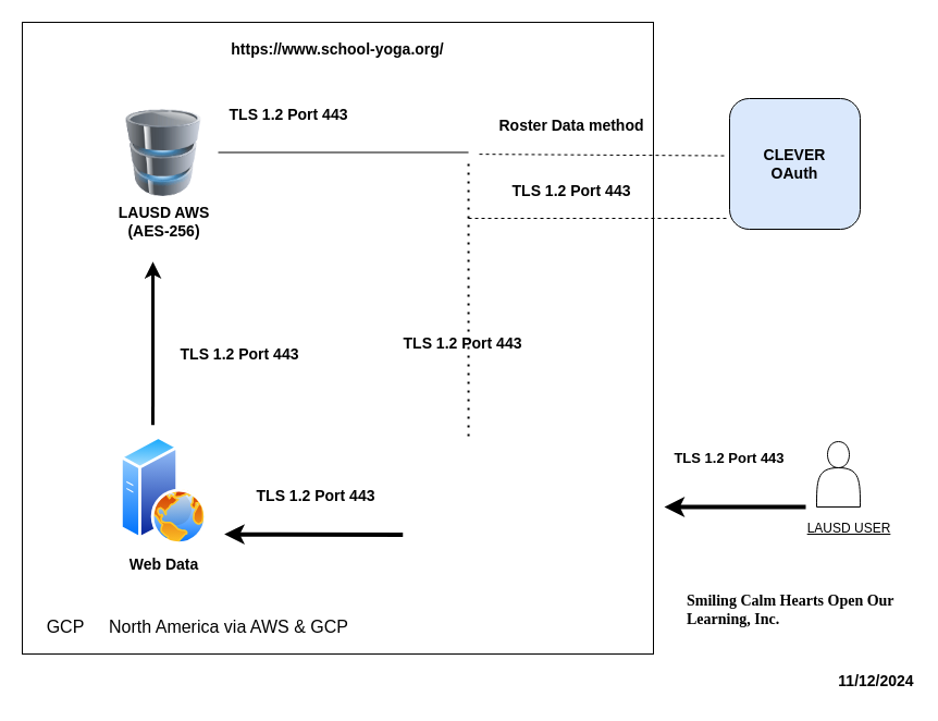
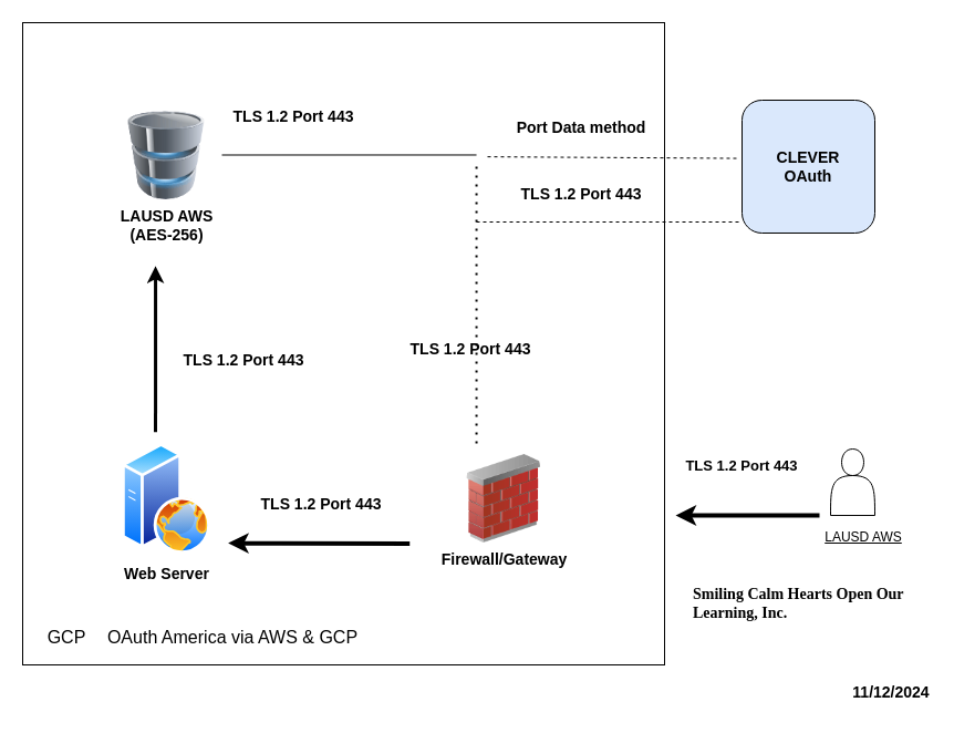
  <mxCell id="0" />
  <mxCell id="1" parent="0" />
  <mxCell id="2" value="" style="whiteSpace=wrap;html=1;aspect=fixed;" vertex="1" parent="1"><mxGeometry x="20" y="20" width="580" height="580" as="geometry" /></mxCell>
  <mxCell id="3" value="" style="shape=actor;whiteSpace=wrap;html=1;" vertex="1" parent="1"><mxGeometry x="750" y="405" width="40" height="60" as="geometry" /></mxCell>
- <mxCell id="5" value="&lt;font style=&quot;font-size: 14px;&quot;&gt;&lt;b&gt;Web Data&lt;/b&gt;&lt;/font&gt;" style="image;aspect=fixed;perimeter=ellipsePerimeter;html=1;align=center;shadow=0;dashed=0;spacingTop=3;image=img/lib/active_directory/web_server.svg;" vertex="1" parent="1"><mxGeometry x="110" y="400" width="80" height="100" as="geometry" /></mxCell>
+ <mxCell id="4" value="&lt;font style=&quot;font-size: 14px;&quot;&gt;&lt;b&gt;Firewall/Gateway&lt;/b&gt;&lt;/font&gt;" style="image;html=1;image=img/lib/clip_art/networking/Firewall_02_128x128.png" vertex="1" parent="1"><mxGeometry x="380" y="410" width="150" height="80" as="geometry" /></mxCell>
+ <mxCell id="5" value="&lt;font style=&quot;font-size: 14px;&quot;&gt;&lt;b&gt;Web Server&lt;/b&gt;&lt;/font&gt;" style="image;aspect=fixed;perimeter=ellipsePerimeter;html=1;align=center;shadow=0;dashed=0;spacingTop=3;image=img/lib/active_directory/web_server.svg;" vertex="1" parent="1"><mxGeometry x="110" y="400" width="80" height="100" as="geometry" /></mxCell>
  <mxCell id="6" value="&lt;b style=&quot;font-size: 14px;&quot;&gt;&lt;font style=&quot;font-size: 14px;&quot;&gt;CLEVER&lt;/font&gt;&lt;/b&gt;&lt;div style=&quot;font-size: 14px;&quot;&gt;&lt;b style=&quot;&quot;&gt;&lt;font style=&quot;font-size: 14px;&quot;&gt;OAuth&lt;/font&gt;&lt;/b&gt;&lt;/div&gt;" style="rounded=1;whiteSpace=wrap;html=1;fillColor=#dae8fc;" vertex="1" parent="1"><mxGeometry x="670" y="90" width="120" height="120" as="geometry" /></mxCell>
  <mxCell id="7" value="" style="endArrow=classic;html=1;rounded=0;exitX=0.603;exitY=0.811;exitDx=0;exitDy=0;strokeWidth=4;entryX=0.328;entryY=0.664;entryDx=0;entryDy=0;entryPerimeter=0;exitPerimeter=0;" edge="1" parent="1" source="2"><mxGeometry width="50" height="50" relative="1" as="geometry"><mxPoint x="324.38" y="490" as="sourcePoint" /><mxPoint x="205.62" y="490.12" as="targetPoint" /></mxGeometry></mxCell>
  <mxCell id="8" value="&lt;b&gt;&lt;font style=&quot;font-size: 14px;&quot;&gt;TLS 1.2 Port 443&lt;/font&gt;&lt;/b&gt;" style="text;html=1;align=center;verticalAlign=middle;whiteSpace=wrap;rounded=0;" vertex="1" parent="1"><mxGeometry x="230" y="440" width="120" height="30" as="geometry" /></mxCell>
  <mxCell id="9" value="" style="endArrow=none;dashed=1;html=1;rounded=0;entryX=-0.017;entryY=0.438;entryDx=0;entryDy=0;entryPerimeter=0;" edge="1" parent="1" target="6"><mxGeometry width="50" height="50" relative="1" as="geometry"><mxPoint x="440" y="141.111" as="sourcePoint" /><mxPoint x="510" y="110" as="targetPoint" /></mxGeometry></mxCell>
- <mxCell id="10" value="&lt;u&gt;LAUSD USER&lt;/u&gt;" style="text;html=1;align=center;verticalAlign=middle;whiteSpace=wrap;rounded=0;" vertex="1" parent="1"><mxGeometry x="720" y="470" width="120" height="30" as="geometry" /></mxCell>
+ <mxCell id="10" value="&lt;u&gt;LAUSD AWS&lt;/u&gt;" style="text;html=1;align=center;verticalAlign=middle;whiteSpace=wrap;rounded=0;" vertex="1" parent="1"><mxGeometry x="720" y="470" width="120" height="30" as="geometry" /></mxCell>
  <mxCell id="11" value="" style="endArrow=classic;html=1;rounded=0;strokeWidth=4;" edge="1" parent="1"><mxGeometry width="50" height="50" relative="1" as="geometry"><mxPoint x="740" y="465" as="sourcePoint" /><mxPoint x="610" y="465" as="targetPoint" /></mxGeometry></mxCell>
  <mxCell id="12" value="&lt;b&gt;&lt;font style=&quot;font-size: 13px;&quot;&gt;TLS 1.2 Port 443&lt;/font&gt;&lt;/b&gt;" style="text;html=1;align=center;verticalAlign=middle;whiteSpace=wrap;rounded=0;" vertex="1" parent="1"><mxGeometry x="610" y="405" width="120" height="30" as="geometry" /></mxCell>
- <mxCell id="13" value="&lt;b&gt;&lt;font style=&quot;font-size: 14px;&quot;&gt;https://www.school-yoga.org/&lt;/font&gt;&lt;/b&gt;" style="text;html=1;align=center;verticalAlign=middle;whiteSpace=wrap;rounded=0;" vertex="1" parent="1"><mxGeometry x="180" y="30" width="260" height="30" as="geometry" /></mxCell>
- <mxCell id="14" value="&lt;b&gt;&lt;font style=&quot;font-size: 14px;&quot;&gt;Roster Data method&lt;/font&gt;&lt;/b&gt;" style="text;html=1;align=center;verticalAlign=middle;whiteSpace=wrap;rounded=0;" vertex="1" parent="1"><mxGeometry x="450" y="100" width="150" height="30" as="geometry" /></mxCell>
+ <mxCell id="14" value="&lt;b&gt;&lt;font style=&quot;font-size: 14px;&quot;&gt;Port Data method&lt;/font&gt;&lt;/b&gt;" style="text;html=1;align=center;verticalAlign=middle;whiteSpace=wrap;rounded=0;" vertex="1" parent="1"><mxGeometry x="450" y="100" width="150" height="30" as="geometry" /></mxCell>
  <mxCell id="15" value="&lt;b&gt;&lt;font style=&quot;font-size: 14px;&quot;&gt;TLS 1.2 Port 443&lt;/font&gt;&lt;/b&gt;" style="text;html=1;align=center;verticalAlign=middle;whiteSpace=wrap;rounded=0;" vertex="1" parent="1"><mxGeometry x="465" y="160" width="120" height="30" as="geometry" /></mxCell>
  <mxCell id="16" value="&lt;div style=&quot;font-size: 14px;&quot;&gt;&lt;b style=&quot;&quot;&gt;&lt;font style=&quot;font-size: 14px;&quot;&gt;LAUSD AWS&lt;/font&gt;&lt;/b&gt;&lt;/div&gt;&lt;div style=&quot;font-size: 14px;&quot;&gt;&lt;b style=&quot;&quot;&gt;&lt;font style=&quot;font-size: 14px;&quot;&gt;(AES-256)&lt;/font&gt;&lt;/b&gt;&lt;/div&gt;" style="image;html=1;image=img/lib/clip_art/computers/Database_128x128.png" vertex="1" parent="1"><mxGeometry x="110" y="100" width="80" height="80" as="geometry" /></mxCell>
  <mxCell id="17" value="&lt;b&gt;&lt;font style=&quot;font-size: 14px;&quot;&gt;TLS 1.2 Port 443&lt;/font&gt;&lt;/b&gt;" style="text;html=1;align=center;verticalAlign=middle;whiteSpace=wrap;rounded=0;" vertex="1" parent="1"><mxGeometry x="200" y="90" width="130" height="30" as="geometry" /></mxCell>
- <mxCell id="18" value="&lt;div style=&quot;caret-color: rgb(0, 0, 0); text-align: start; font-family: &amp;quot;Times New Roman&amp;quot;, Times, serif; line-height: 1.2; font-size: 14px;&quot; data-ogsc=&quot;rgb(0, 0, 0)&quot;&gt;&lt;b&gt;&lt;font style=&quot;font-size: 14px;&quot;&gt;Smiling Calm Hearts Open Our Learning, Inc.&lt;/font&gt;&lt;span style=&quot;background-color: initial;&quot;&gt;&amp;nbsp;&lt;/span&gt;&lt;/b&gt;&lt;/div&gt;" style="text;html=1;align=center;verticalAlign=middle;whiteSpace=wrap;rounded=0;" vertex="1" parent="1"><mxGeometry x="630" y="530" width="200" height="60" as="geometry" /></mxCell>
+ <mxCell id="18" value="&lt;div style=&quot;caret-color: rgb(0, 0, 0); text-align: start; font-family: &amp;quot;Times New Roman&amp;quot;, Times, serif; line-height: 1.2; font-size: 14px;&quot; data-ogsc=&quot;rgb(0, 0, 0)&quot;&gt;&lt;b&gt;&lt;font style=&quot;font-size: 14px;&quot;&gt;Smiling Calm Hearts Open Our Learning, Inc.&lt;/font&gt;&lt;span style=&quot;background-color: initial;&quot;&gt;&amp;nbsp;&lt;/span&gt;&lt;/b&gt;&lt;/div&gt;" style="text;html=1;align=center;verticalAlign=middle;whiteSpace=wrap;rounded=0;" vertex="1" parent="1"><mxGeometry x="625" y="515" width="200" height="60" as="geometry" /></mxCell>
  <mxCell id="19" value="&lt;font style=&quot;font-size: 14px;&quot;&gt;&lt;b&gt;11/12/2024&lt;/b&gt;&lt;/font&gt;" style="text;html=1;align=center;verticalAlign=middle;whiteSpace=wrap;rounded=0;" vertex="1" parent="1"><mxGeometry x="775" y="610" width="60" height="30" as="geometry" /></mxCell>
  <mxCell id="20" value="&lt;font style=&quot;font-size: 16px;&quot;&gt;GCP&lt;/font&gt;" style="text;html=1;align=center;verticalAlign=middle;whiteSpace=wrap;rounded=0;" vertex="1" parent="1"><mxGeometry x="30" y="560" width="60" height="30" as="geometry" /></mxCell>
- <mxCell id="21" value="&lt;font style=&quot;font-size: 16px;&quot;&gt;North America via AWS &amp;amp; GCP&lt;/font&gt;" style="text;html=1;align=center;verticalAlign=middle;whiteSpace=wrap;rounded=0;" vertex="1" parent="1"><mxGeometry x="90" y="560" width="240" height="30" as="geometry" /></mxCell>
+ <mxCell id="21" value="&lt;font style=&quot;font-size: 16px;&quot;&gt;OAuth America via AWS &amp;amp; GCP&lt;/font&gt;" style="text;html=1;align=center;verticalAlign=middle;whiteSpace=wrap;rounded=0;" vertex="1" parent="1"><mxGeometry x="90" y="560" width="240" height="30" as="geometry" /></mxCell>
  <mxCell id="22" value="" style="endArrow=classic;html=1;rounded=0;entryX=0.207;entryY=0.379;entryDx=0;entryDy=0;entryPerimeter=0;strokeWidth=3;" edge="1" parent="1" target="2"><mxGeometry width="50" height="50" relative="1" as="geometry"><mxPoint x="140.04" y="389.72" as="sourcePoint" /><mxPoint x="140" y="270" as="targetPoint" /></mxGeometry></mxCell>
  <mxCell id="23" value="&lt;b&gt;&lt;font style=&quot;font-size: 14px;&quot;&gt;TLS 1.2 Port 443&lt;/font&gt;&lt;/b&gt;" style="text;html=1;align=center;verticalAlign=middle;whiteSpace=wrap;rounded=0;" vertex="1" parent="1"><mxGeometry x="160" y="310" width="120" height="30" as="geometry" /></mxCell>
  <mxCell id="24" value="" style="endArrow=none;html=1;rounded=0;exitX=0.707;exitY=0.206;exitDx=0;exitDy=0;exitPerimeter=0;" edge="1" parent="1" source="2"><mxGeometry width="50" height="50" relative="1" as="geometry"><mxPoint x="400" y="139.5" as="sourcePoint" /><mxPoint x="200" y="139.5" as="targetPoint" /></mxGeometry></mxCell>
  <mxCell id="25" value="" style="endArrow=none;dashed=1;html=1;dashPattern=1 3;strokeWidth=2;rounded=0;entryX=0.707;entryY=0.224;entryDx=0;entryDy=0;entryPerimeter=0;exitX=0.707;exitY=0.655;exitDx=0;exitDy=0;exitPerimeter=0;" edge="1" parent="1" source="2" target="2"><mxGeometry width="50" height="50" relative="1" as="geometry"><mxPoint x="450" y="380" as="sourcePoint" /><mxPoint x="480" y="300" as="targetPoint" /></mxGeometry></mxCell>
  <mxCell id="26" value="" style="endArrow=none;dashed=1;html=1;rounded=0;exitX=0.776;exitY=0.534;exitDx=0;exitDy=0;exitPerimeter=0;entryX=0;entryY=0.75;entryDx=0;entryDy=0;" edge="1" parent="1"><mxGeometry width="50" height="50" relative="1" as="geometry"><mxPoint x="430" y="200" as="sourcePoint" /><mxPoint x="670" y="200" as="targetPoint" /></mxGeometry></mxCell>
  <mxCell id="27" value="&lt;b&gt;&lt;font style=&quot;font-size: 14px;&quot;&gt;TLS 1.2 Port 443&lt;/font&gt;&lt;/b&gt;" style="text;html=1;align=center;verticalAlign=middle;whiteSpace=wrap;rounded=0;" vertex="1" parent="1"><mxGeometry x="365" y="300" width="120" height="30" as="geometry" /></mxCell>
